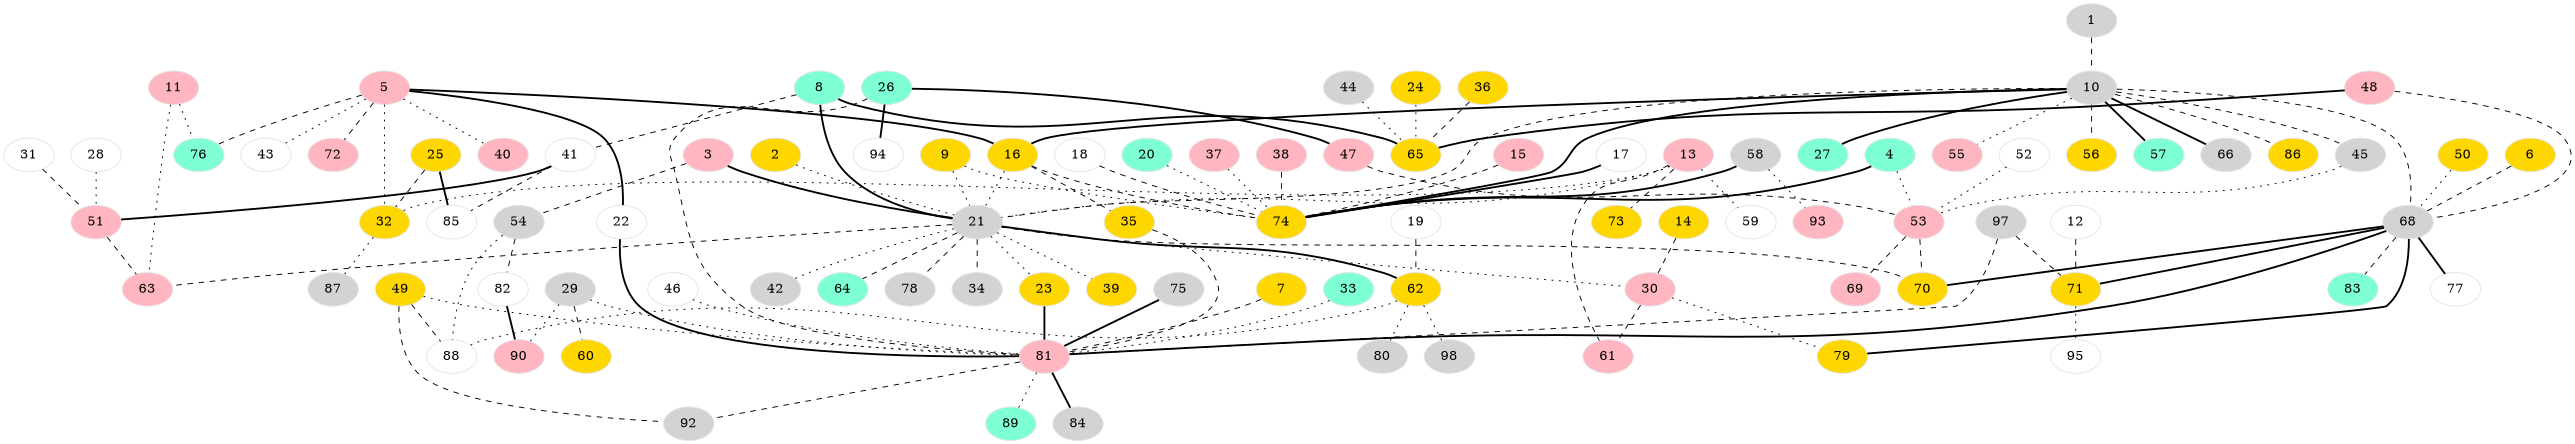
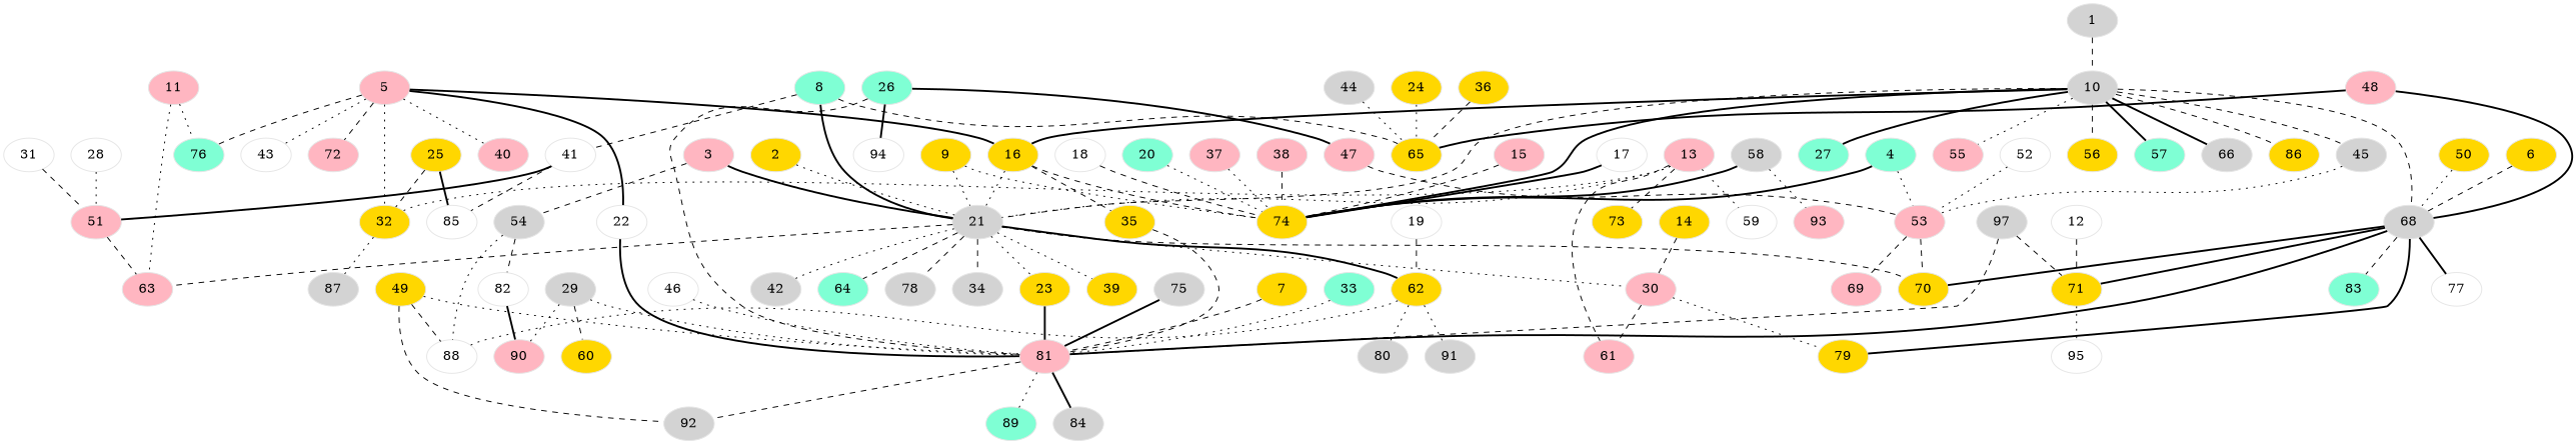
  graph {
    node [color=gray90 fillcolor=gold style=filled]
    edge [style=dashed weight=1.0]
    1 [fillcolor=lightgrey]
    10 [fillcolor=lightgrey]
    21 [fillcolor=lightgrey]
    74
    16
    68 [fillcolor=lightgrey]
    27 [fillcolor=aquamarine]
    45 [fillcolor=lightgrey]
    55 [fillcolor=lightpink]
    56
    57 [fillcolor=aquamarine]
    66 [fillcolor=lightgrey]
    86
    2
    63 [fillcolor=lightpink]
    30 [fillcolor=lightpink]
    62
    23
    34 [fillcolor=lightgrey]
    39
    42 [fillcolor=lightgrey]
    64 [fillcolor=aquamarine]
    70
    78 [fillcolor=lightgrey]
    3 [fillcolor=lightpink]
    54 [fillcolor=lightgrey]
    88 [fillcolor=white]
    82 [fillcolor=white]
    4 [fillcolor=aquamarine]
    53 [fillcolor=lightpink]
    69 [fillcolor=lightpink]
    5 [fillcolor=lightpink]
    22 [fillcolor=white]
    32
    40 [fillcolor=lightpink]
    43 [fillcolor=white]
    72 [fillcolor=lightpink]
    76 [fillcolor=aquamarine]
    35
    81 [fillcolor=lightpink]
    87 [fillcolor=lightgrey]
    6
    71
    79
    77 [fillcolor=white]
    83 [fillcolor=aquamarine]
    7
    92 [fillcolor=lightgrey]
    84 [fillcolor=lightgrey]
    89 [fillcolor=aquamarine]
    8 [fillcolor=aquamarine]
    41 [fillcolor=white]
    65
    85 [fillcolor=white]
    51 [fillcolor=lightpink]
    9
    11 [fillcolor=lightpink]
    12 [fillcolor=white]
    95 [fillcolor=white]
    13 [fillcolor=lightpink]
    59 [fillcolor=white]
    61 [fillcolor=lightpink]
    73
    14
    15 [fillcolor=lightpink]
    17 [fillcolor=white]
    18 [fillcolor=white]
    19 [fillcolor=white]
    80 [fillcolor=lightgrey]
-   91 [fillcolor=lightgrey label=98]
+   91 [fillcolor=lightgrey]
    20 [fillcolor=aquamarine]
    24
    25
    26 [fillcolor=aquamarine]
    94 [fillcolor=white]
    47 [fillcolor=lightpink]
    28 [fillcolor=white]
    29 [fillcolor=lightgrey]
    60
    90 [fillcolor=lightpink]
    31 [fillcolor=white]
    33 [fillcolor=aquamarine]
    36
    37 [fillcolor=lightpink]
    38 [fillcolor=lightpink]
    44 [fillcolor=lightgrey]
    46 [fillcolor=white]
    48 [fillcolor=lightpink]
    49
    50
    52 [fillcolor=white]
    58 [fillcolor=lightgrey]
    93 [fillcolor=lightpink]
    n94 [fillcolor=lightgrey label=97]
    75 [fillcolor=lightgrey]
    1 -- 10
    10 -- 21
    10 -- 74 [style=bold]
    10 -- 16 [style=bold]
    10 -- 68
    10 -- 27 [style=bold]
    10 -- 45
    10 -- 55 [style=dotted]
    10 -- 56
    10 -- 57 [style=bold]
    10 -- 66 [style=bold]
    10 -- 86
    21 -- 63
    21 -- 30 [style=dotted]
    21 -- 62 [style=bold]
    21 -- 23 [style=dotted]
    21 -- 34
    21 -- 39 [style=dotted]
    21 -- 42 [style=dotted]
    21 -- 64
    21 -- 70
    21 -- 78
    16 -- 21 [style=dotted]
    16 -- 74
    16 -- 35
    68 -- 70 [style=bold]
    68 -- 81 [style=bold]
    68 -- 71 [style=bold]
    68 -- 79 [style=bold]
    68 -- 77 [style=bold]
    68 -- 83
    45 -- 53 [style=dotted]
    2 -- 21 [style=dotted]
    30 -- 79 [style=dotted]
    30 -- 61
    62 -- 88 [style=dotted]
    62 -- 80 [style=dotted]
    62 -- 91 [style=dotted]
    23 -- 81 [style=bold]
    3 -- 21 [style=bold]
    3 -- 54
    54 -- 88 [style=dotted]
    54 -- 82
    82 -- 90 [style=bold]
    4 -- 74 [style=bold]
    4 -- 53 [style=dotted]
    53 -- 70
    53 -- 69
    5 -- 16 [style=bold]
    5 -- 22 [style=bold]
    5 -- 32 [style=dotted]
    5 -- 40 [style=dotted]
    5 -- 43 [style=dotted]
    5 -- 72
    5 -- 76
    22 -- 81 [style=bold]
    32 -- 87 [style=dotted]
    35 -- 81
    81 -- 92
    81 -- 84 [style=bold]
    81 -- 89 [style=dotted]
    6 -- 68
    71 -- 95 [style=dotted]
    7 -- 81
    8 -- 21 [style=bold]
    8 -- 41
-   8 -- 65 [style=bold]
+   8 -- 65
    41 -- 85
    41 -- 51 [style=bold]
    51 -- 63
    9 -- 21 [style=dotted]
    9 -- 74 [style=dotted]
    11 -- 63 [style=dotted]
    11 -- 76 [style=dotted]
    12 -- 71
    13 -- 21 [style=dotted]
    13 -- 32 [style=dotted]
    13 -- 59 [style=dotted]
    13 -- 61
    13 -- 73
    14 -- 30
    15 -- 74
    17 -- 74 [style=bold]
    18 -- 74
    19 -- 62
    20 -- 74 [style=dotted]
    24 -- 65 [style=dotted]
    25 -- 32
    25 -- 85 [style=bold]
    26 -- 81
    26 -- 94 [style=bold]
    26 -- 47 [style=bold]
    47 -- 53
    28 -- 51 [style=dotted]
    29 -- 81 [style=dotted]
    29 -- 60
    29 -- 90 [style=dotted]
    31 -- 51
    33 -- 81 [style=dotted]
    36 -- 65
    37 -- 74 [style=dotted]
    38 -- 74
    44 -- 65 [style=dotted]
    46 -- 81 [style=dotted]
-   48 -- 68
+   48 -- 68 [style=bold]
    48 -- 65 [style=bold]
    49 -- 88
    49 -- 81 [style=dotted]
    49 -- 92
    50 -- 68 [style=dotted]
    52 -- 53 [style=dotted]
    58 -- 74 [style=bold]
    58 -- 93 [style=dotted]
    n94 -- 81
    n94 -- 71
    75 -- 81 [style=bold]
  }
